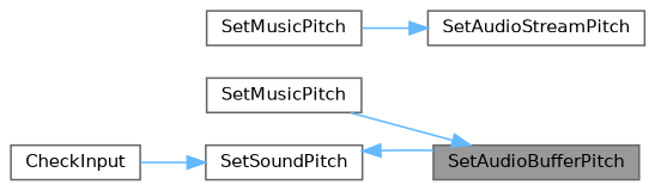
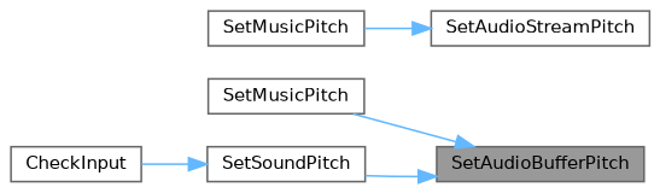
  digraph {
    rankdir=RL
    node [color=grey40 fillcolor=white fontname=Helvetica fontsize=10 shape=box style=filled]
    edge [color=steelblue1 dir=back fontname=Helvetica fontsize=10 labelfontname=Helvetica labelfontsize=10 style=solid]
    n1 [color=gray40 fillcolor=grey60 fontcolor=black height=0.2 label=SetAudioBufferPitch width=0.4]
    n2 [height=0.2 label=SetMusicPitch width=0.4]
    n3 [height=0.2 label=SetSoundPitch width=0.4]
    n4 [height=0.2 label=SetAudioStreamPitch width=0.4]
    n5 [height=0.2 label=SetMusicPitch width=0.4]
    n6 [height=0.2 label=CheckInput width=0.4]
    n1 -> n2
-   n3 -> n1
+   n1 -> n3
    n3 -> n6
    n4 -> n5
  }
